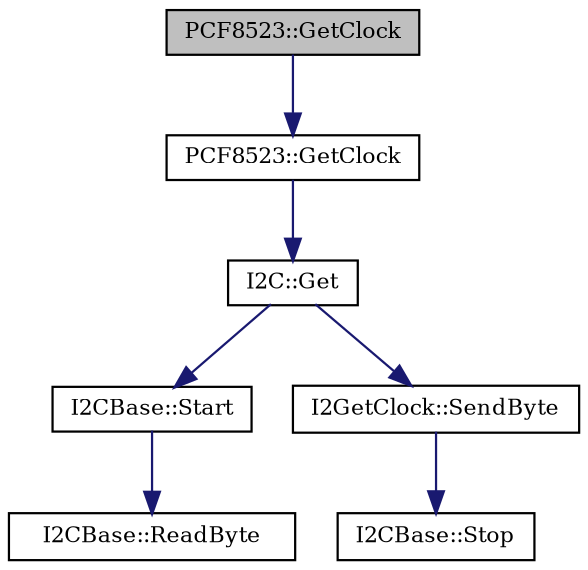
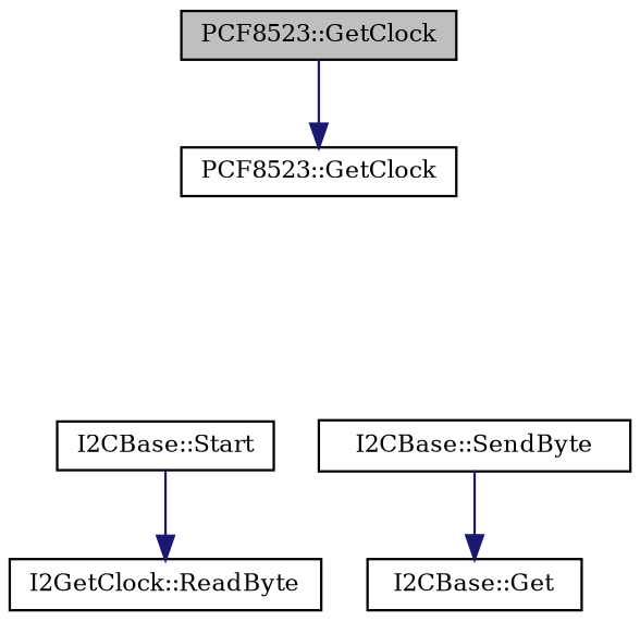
  digraph {
    fontname="DejaVu Serif"
    rankdir=TB
    node [color=black fillcolor=white fontname="DejaVu Serif" fontsize=10 shape=record style=filled]
    edge [color=midnightblue fontname="DejaVu Serif" fontsize=10 labelfontname=Helvetica labelfontsize=10 style=solid]
    n1 [fillcolor=grey75 fontcolor=black height=0.2 label="PCF8523::GetClock" width=0.4]
    n2 [height=0.2 label="PCF8523::GetClock" width=0.4]
-   n3 [height=0.2 label="I2C::Get" width=0.4]
    n4 [height=0.2 label="I2CBase::Start" width=0.4]
-   n5 [height=0.2 label="I2GetClock::SendByte" width=0.4]
-   n6 [height=0.2 label="I2CBase::ReadByte" width=0.4]
-   n7 [height=0.2 label="I2CBase::Stop" width=0.4]
+   n5 [height=0.2 label="I2CBase::SendByte" width=0.4]
+   n6 [height=0.2 label="I2GetClock::ReadByte" width=0.4]
+   n7 [height=0.2 label="I2CBase::Get" width=0.4]
    n1 -> n2
-   n2 -> n3
-   n3 -> n4
-   n3 -> n5
    n4 -> n6
    n5 -> n7
  }
